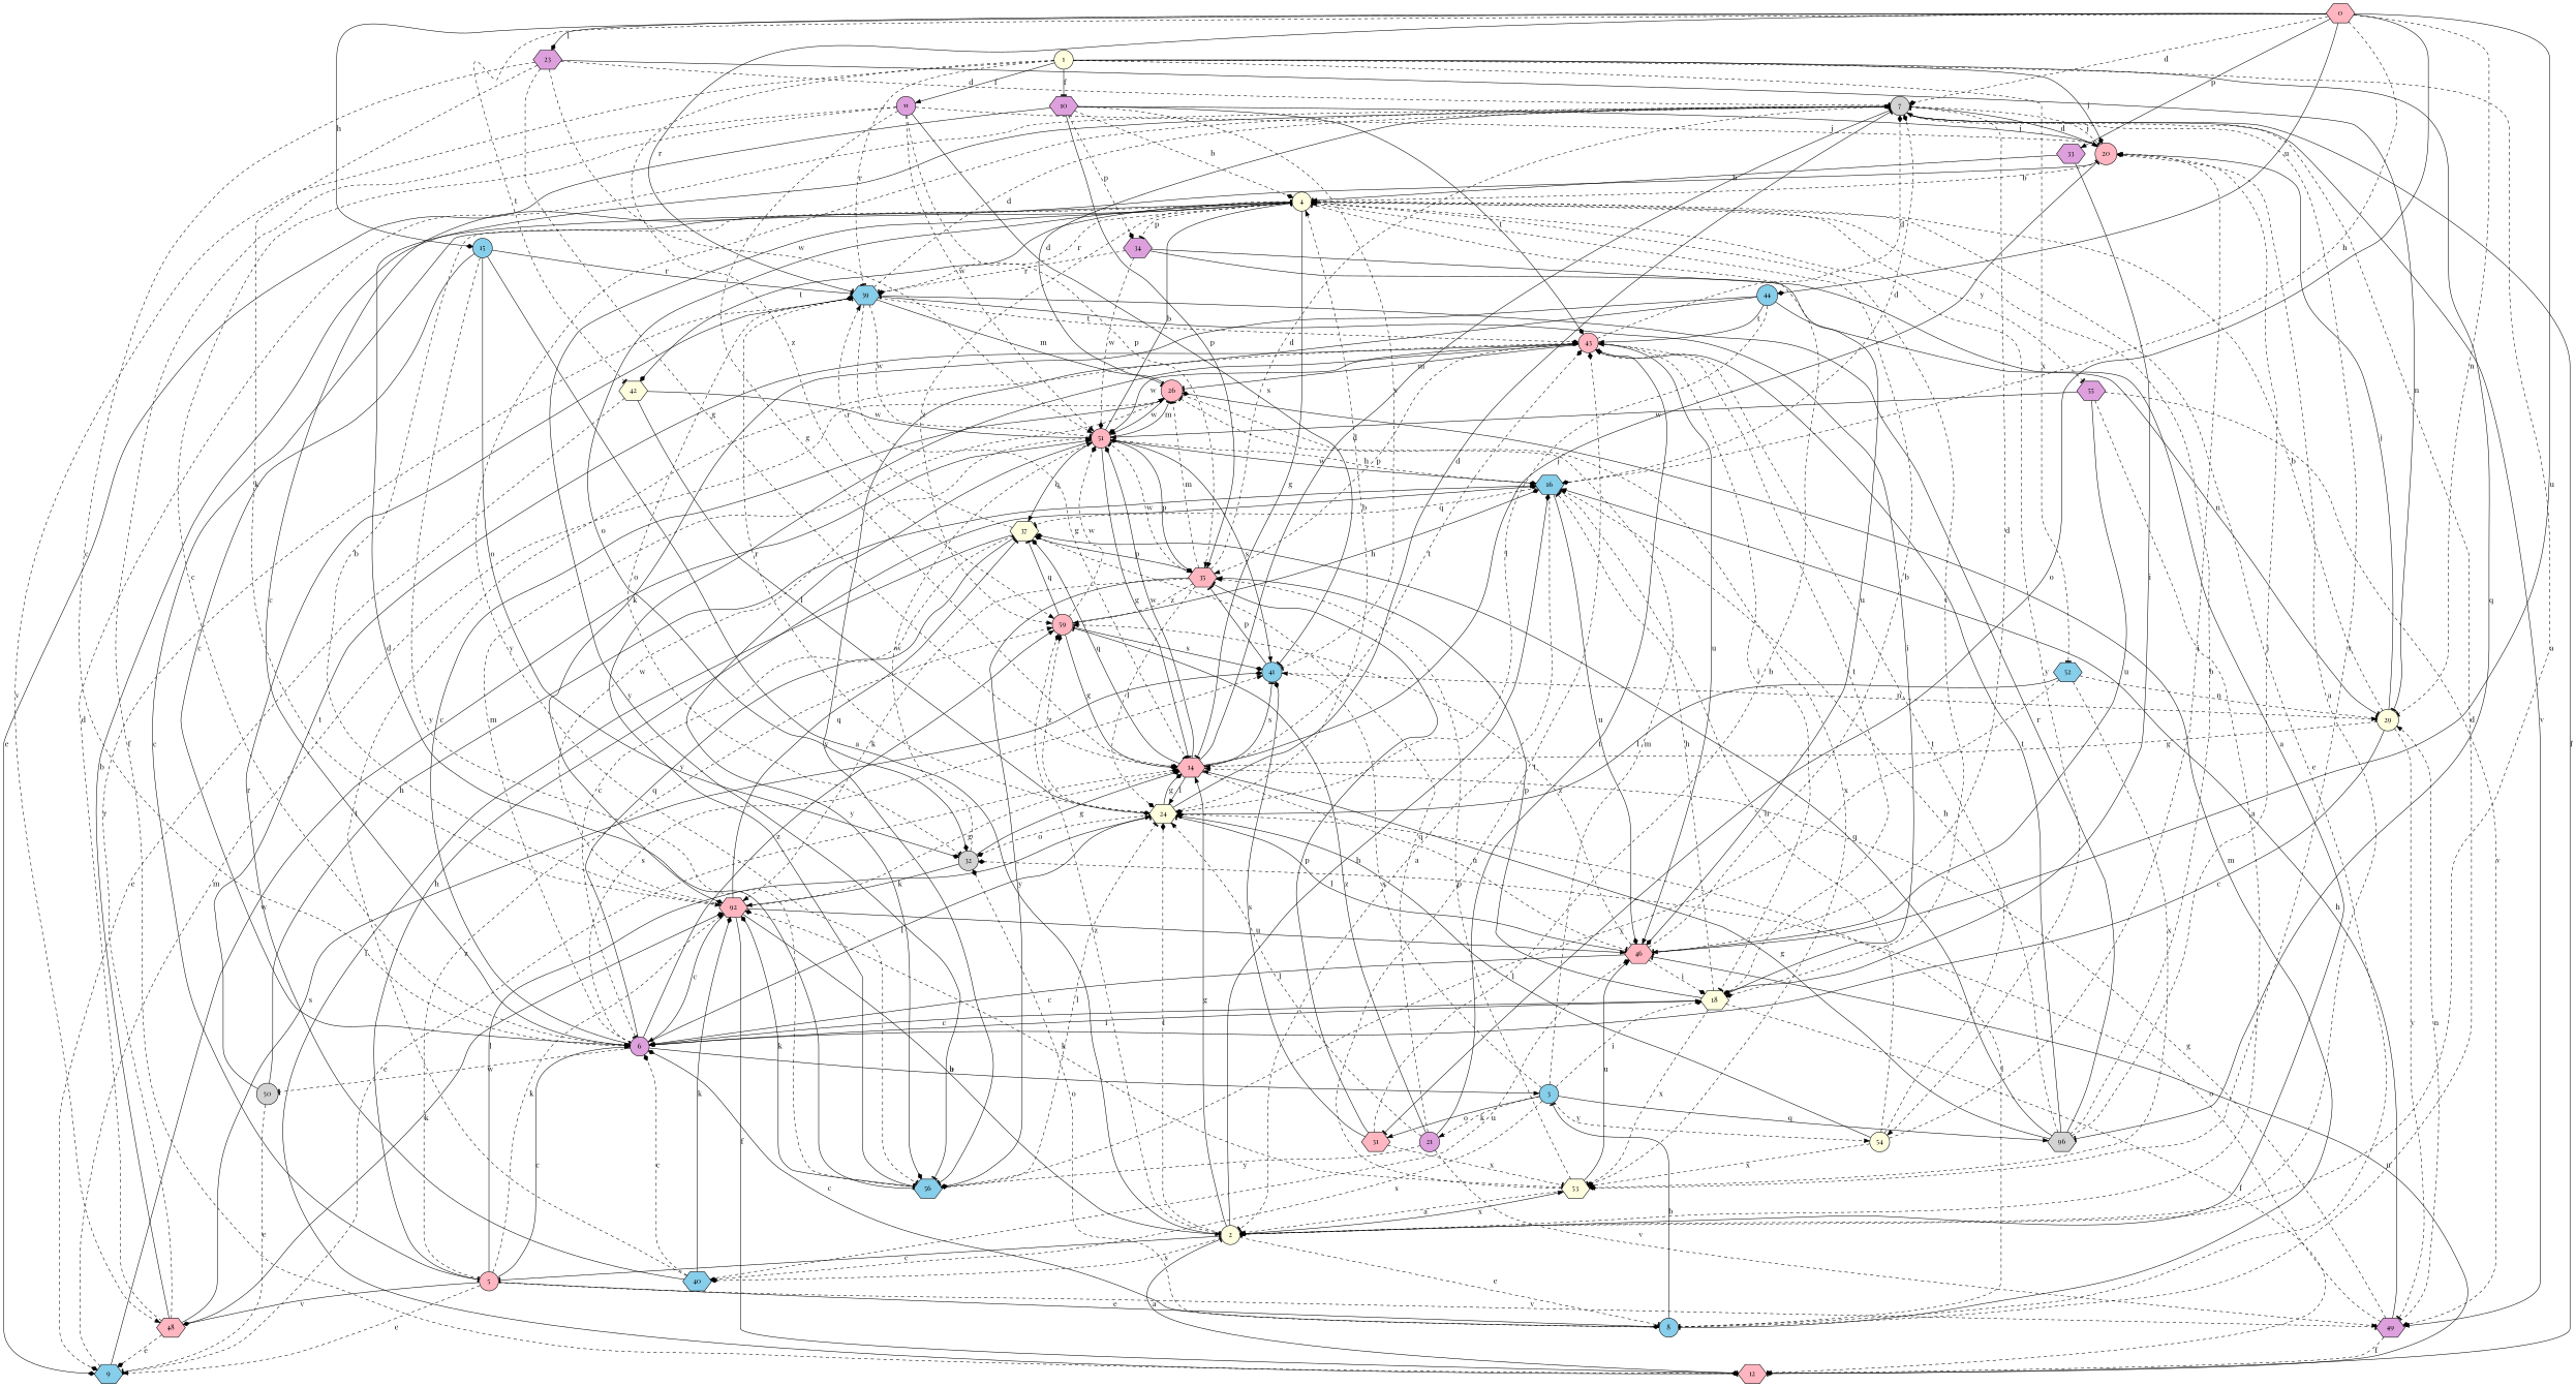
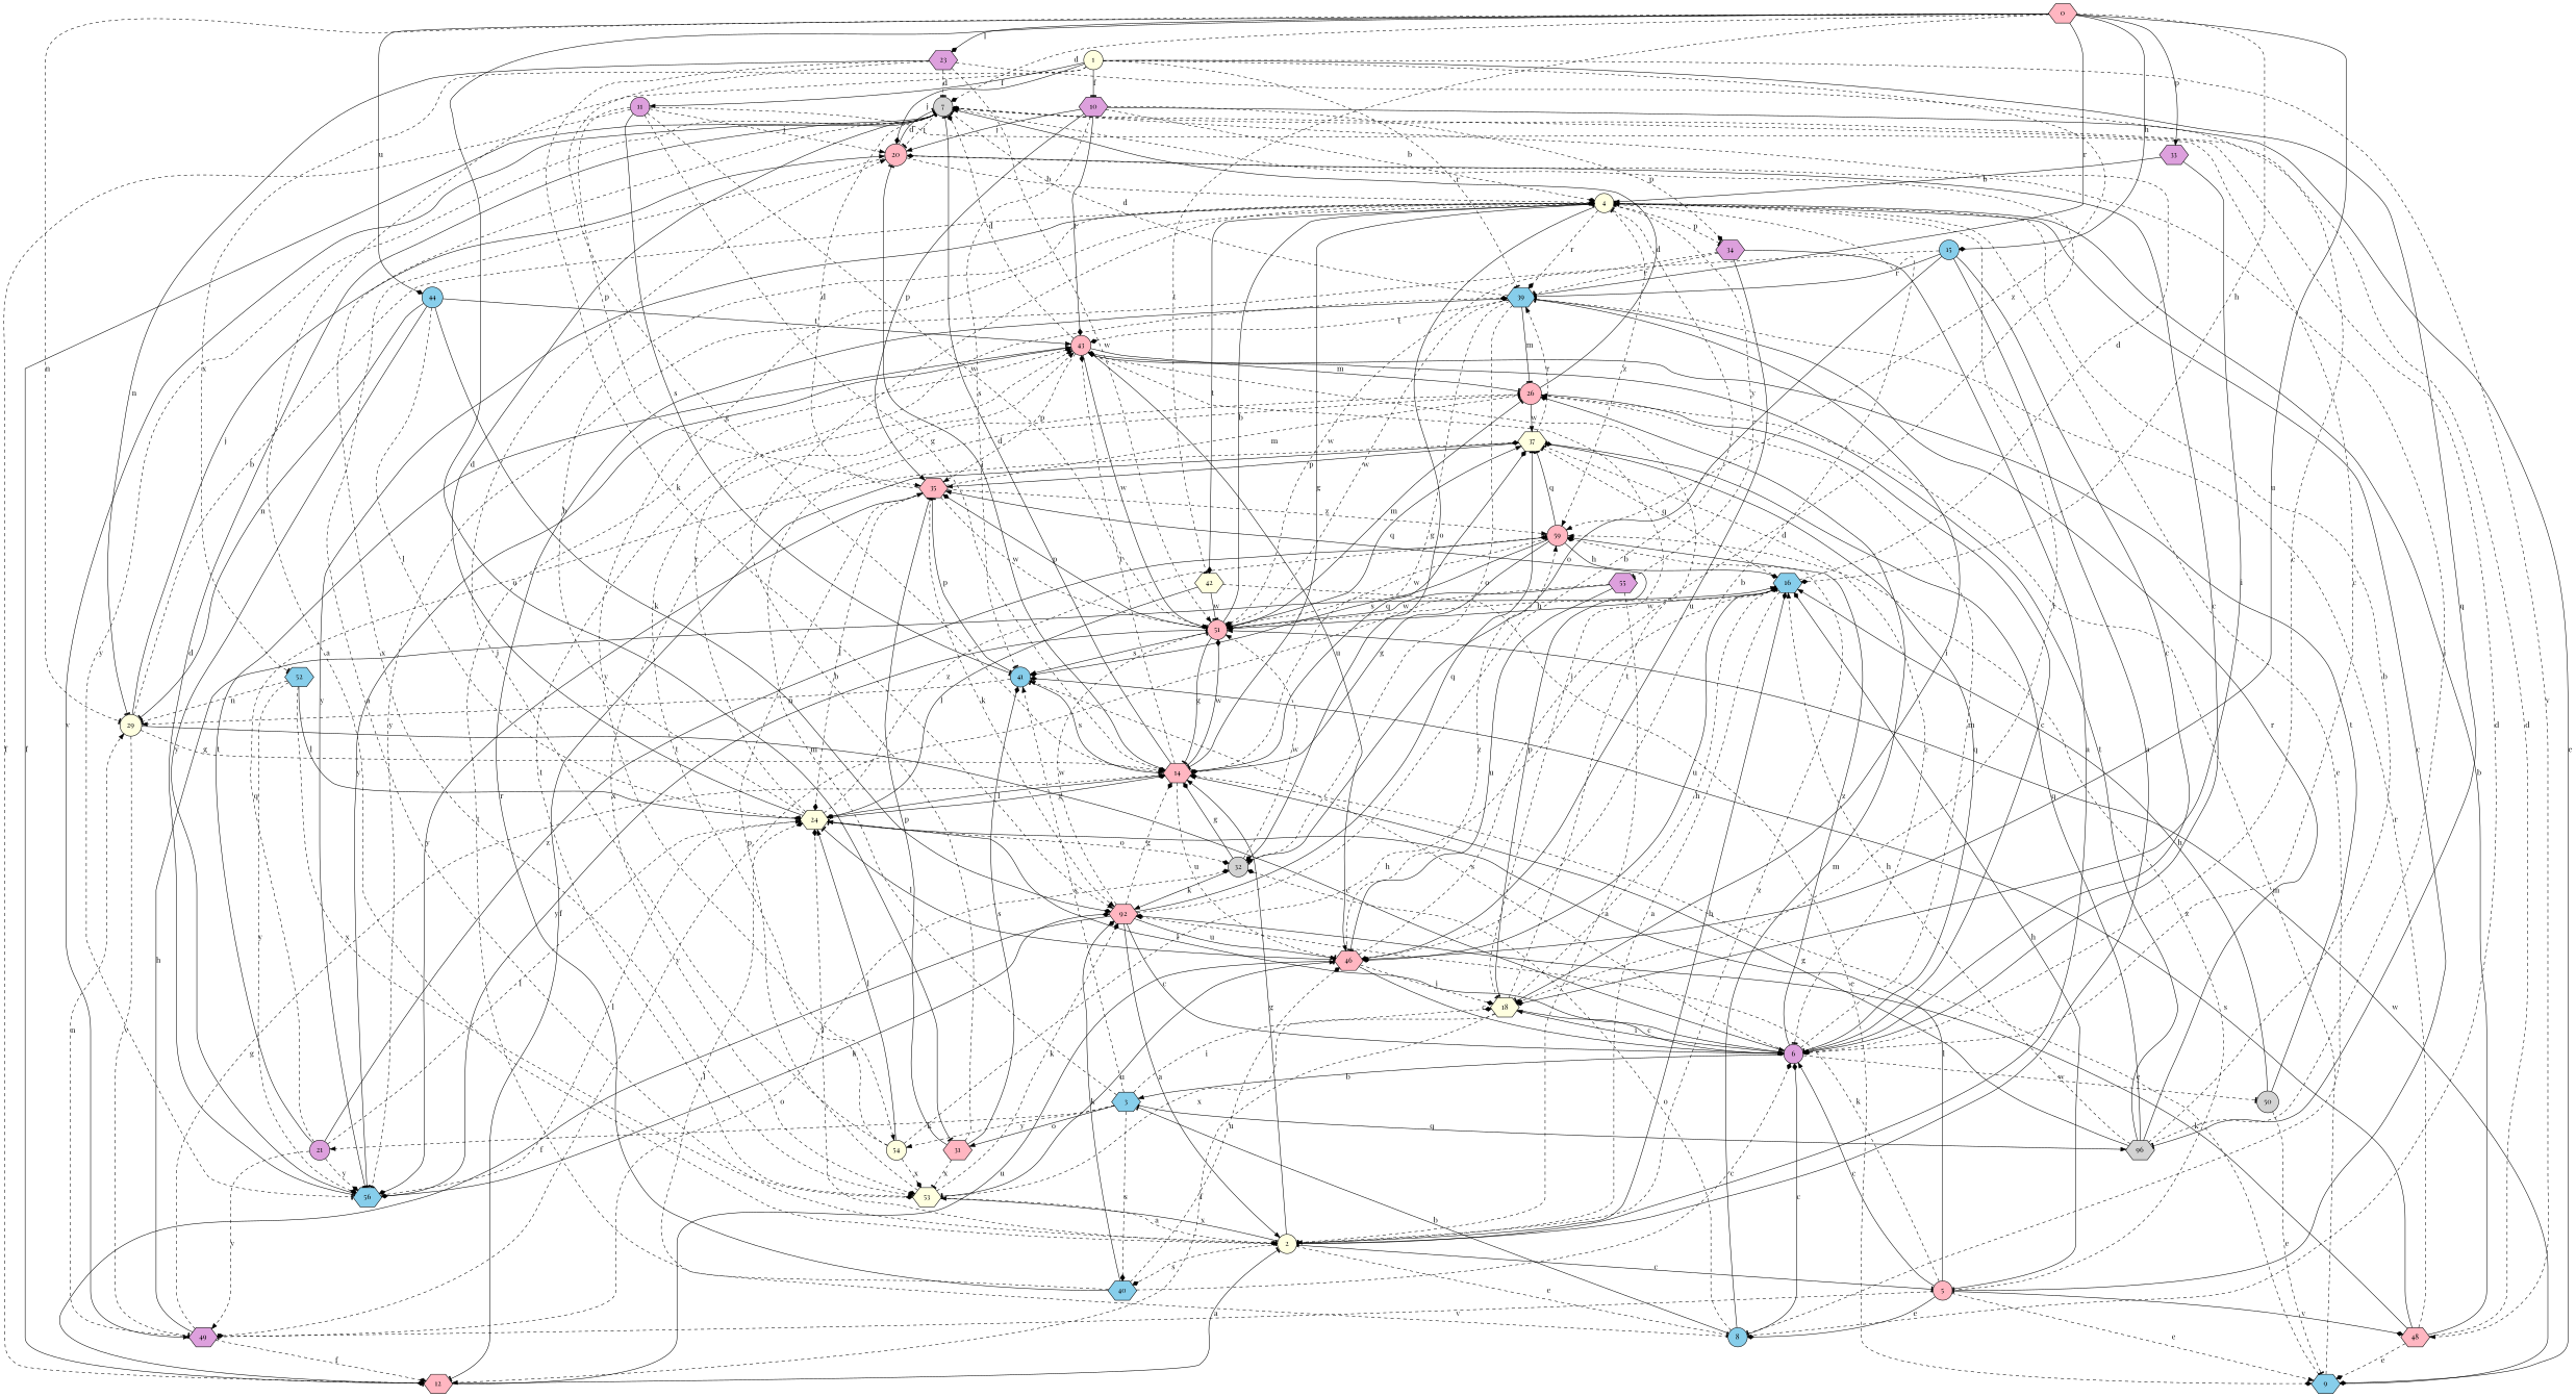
  strict digraph {
    fontname="Playfair Display"
    node [fillcolor=lightpink fontname="Playfair Display" shape=hexagon style=filled]
    edge [arrowhead=diamond fontname="Playfair Display" style=dashed]
    7 [fillcolor=lightgrey shape=circle]
    0
    15 [fillcolor=skyblue shape=circle]
    16 [fillcolor=skyblue]
    23 [fillcolor=plum]
    29 [fillcolor=lightyellow shape=circle]
    31
    33 [fillcolor=plum]
    39 [fillcolor=skyblue]
    42 [fillcolor=lightyellow]
    44 [fillcolor=skyblue shape=circle]
    46
    20 [shape=circle]
    53 [fillcolor=lightyellow]
    56 [fillcolor=skyblue]
    49 [fillcolor=plum]
    12
    2 [fillcolor=lightyellow shape=circle]
    32 [fillcolor=lightgrey shape=circle]
    6 [fillcolor=plum shape=circle]
    37 [fillcolor=lightyellow]
    51 [shape=circle]
    14
    n24 [label=92]
    4 [fillcolor=lightyellow shape=circle]
    41 [fillcolor=skyblue shape=circle]
    35
    18 [fillcolor=lightyellow]
    26 [shape=circle]
    43 [shape=circle]
    24 [fillcolor=lightyellow]
    9 [fillcolor=skyblue]
    59 [shape=circle]
    1 [fillcolor=lightyellow shape=circle]
    10 [fillcolor=plum]
    11 [fillcolor=plum shape=circle]
    n37 [fillcolor=lightgrey label=96]
    48
    52 [fillcolor=skyblue]
    5 [shape=circle]
    8 [fillcolor=skyblue shape=circle]
    40 [fillcolor=skyblue]
    34 [fillcolor=plum]
-   3 [fillcolor=skyblue shape=circle]
+   3 [fillcolor=skyblue]
    21 [fillcolor=plum shape=circle]
    54 [fillcolor=lightyellow shape=circle]
    55 [fillcolor=plum]
    50 [fillcolor=lightgrey shape=circle]
    7 -> 20 [arrowhead=tee label=j]
    7 -> 53 [arrowhead=normal label=x]
    7 -> 56 [arrowhead=tee label=y]
    7 -> 49 [arrowhead=normal label=v style=solid]
    7 -> 12 [arrowhead=tee label=f style=solid]
    0 -> 7 [label=d]
    0 -> 15 [label=h style=solid]
    0 -> 16 [label=h]
    0 -> 23 [label=l style=solid]
    0 -> 29 [arrowhead=tee label=n]
    0 -> 31 [arrowhead=tee label=o style=solid]
    0 -> 33 [arrowhead=normal label=p style=solid]
    0 -> 39 [arrowhead=tee label=r style=solid]
    0 -> 42 [arrowhead=tee label=t]
    0 -> 44 [label=u style=solid]
    0 -> 46 [arrowhead=normal label=u style=solid]
    15 -> 39 [arrowhead=tee label=r style=solid]
    15 -> 56 [arrowhead=tee label=y]
    15 -> 2 [arrowhead=tee label=a style=solid]
    15 -> 32 [label=o style=solid]
    15 -> 6 [arrowhead=normal label=c style=solid]
    16 -> 7 [label=d]
    16 -> 46 [label=u style=solid]
    16 -> 2 [arrowhead=tee label=a]
    16 -> 37 [arrowhead=tee label=q]
    16 -> 51 [label=w style=solid]
    23 -> 7 [arrowhead=tee label=d]
    23 -> 29 [arrowhead=tee label=n style=solid]
    23 -> 6 [arrowhead=normal label=c]
    23 -> 51 [arrowhead=normal label=w]
    23 -> 14 [arrowhead=normal label=g]
    23 -> n24 [arrowhead=normal label=k]
    29 -> 20 [arrowhead=normal label=j style=solid]
    29 -> 49 [arrowhead=tee label=v]
    29 -> 6 [arrowhead=normal label=c style=solid]
    29 -> 14 [arrowhead=normal label=g]
    29 -> 4 [label=b]
    31 -> 53 [arrowhead=tee label=x]
    31 -> 4 [arrowhead=tee label=b]
    31 -> 41 [label=s style=solid]
    31 -> 35 [arrowhead=tee label=p style=solid]
    33 -> 4 [arrowhead=normal label=b style=solid]
    33 -> 18 [label=i style=solid]
    39 -> 7 [arrowhead=tee label=d]
    39 -> 32 [arrowhead=tee label=o]
    39 -> 51 [arrowhead=tee label=w]
    39 -> 14 [arrowhead=tee label=g]
    39 -> 18 [arrowhead=tee label=i style=solid]
    39 -> 26 [arrowhead=tee label=m style=solid]
    39 -> 43 [label=t]
    42 -> 51 [arrowhead=tee label=w style=solid]
    42 -> 24 [label=l style=solid]
    42 -> 9 [label=e]
    44 -> 29 [arrowhead=tee label=n style=solid]
    44 -> 56 [arrowhead=tee label=y style=solid]
    44 -> n24 [label=k style=solid]
    44 -> 43 [arrowhead=normal label=t style=solid]
    44 -> 24 [label=l]
    46 -> 7 [arrowhead=tee label=d]
    46 -> 6 [arrowhead=normal label=c style=solid]
    46 -> 4 [arrowhead=normal label=b]
    46 -> 18 [label=i]
    46 -> 24 [arrowhead=tee label=l style=solid]
    46 -> 59 [arrowhead=normal label=z]
    20 -> 7 [arrowhead=tee label=d style=solid]
    20 -> 2 [arrowhead=tee label=a]
    20 -> 6 [arrowhead=normal label=c style=solid]
    20 -> 4 [arrowhead=tee label=b]
    53 -> 46 [arrowhead=normal label=u style=solid]
    53 -> 2 [arrowhead=normal label=a]
    53 -> n24 [label=k]
    53 -> 35 [arrowhead=normal label=p]
    53 -> 43 [label=t]
    56 -> 7 [arrowhead=tee label=d style=solid]
    56 -> n24 [label=k style=solid]
    56 -> 24 [arrowhead=tee label=l]
    49 -> 16 [arrowhead=normal label=h style=solid]
    49 -> 29 [arrowhead=normal label=n]
    49 -> 12 [label=f]
    49 -> 32 [label=o]
    49 -> 14 [arrowhead=normal label=g]
    12 -> 46 [arrowhead=tee label=u style=solid]
    12 -> 2 [arrowhead=tee label=a style=solid]
    2 -> 16 [label=h style=solid]
    2 -> 53 [arrowhead=normal label=x style=solid]
    2 -> 14 [arrowhead=normal label=g style=solid]
    2 -> 24 [label=l]
    2 -> 59 [label=z]
    2 -> 5 [arrowhead=tee label=c style=solid]
    2 -> 8 [arrowhead=tee label=e]
    2 -> 40 [label=s]
    32 -> 51 [arrowhead=normal label=w]
    32 -> 14 [label=g style=solid]
    32 -> n24 [arrowhead=normal label=k style=solid]
    6 -> 37 [arrowhead=tee label=q style=solid]
    6 -> 41 [arrowhead=normal label=s]
    6 -> 18 [arrowhead=normal label=i style=solid]
    6 -> 26 [arrowhead=normal label=m]
    6 -> 24 [arrowhead=normal label=l style=solid]
    6 -> 59 [arrowhead=normal label=z style=solid]
    6 -> 3 [arrowhead=normal label=b style=solid]
    6 -> 50 [arrowhead=tee label=w]
    37 -> 39 [arrowhead=normal label=r]
    37 -> 12 [arrowhead=tee label=f style=solid]
    37 -> 6 [arrowhead=tee label=c]
    37 -> 35 [arrowhead=normal label=p style=solid]
    51 -> 16 [label=h]
    51 -> 56 [label=y style=solid]
    51 -> 37 [arrowhead=normal label=q style=solid]
    51 -> 14 [arrowhead=tee label=g style=solid]
    51 -> 4 [arrowhead=tee label=b style=solid]
    51 -> 41 [arrowhead=normal label=s style=solid]
    51 -> 35 [label=p style=solid]
    51 -> 26 [arrowhead=tee label=m style=solid]
    14 -> 7 [arrowhead=tee label=d style=solid]
    14 -> 46 [arrowhead=tee label=u]
    14 -> 20 [arrowhead=tee label=j style=solid]
    14 -> 37 [label=q style=solid]
    14 -> 51 [label=w style=solid]
    14 -> 41 [arrowhead=tee label=s style=solid]
    14 -> 43 [label=t]
    14 -> 24 [arrowhead=normal label=l style=solid]
    n24 -> 46 [arrowhead=normal label=u style=solid]
    n24 -> 12 [label=f style=solid]
    n24 -> 2 [arrowhead=normal label=a style=solid]
    n24 -> 6 [arrowhead=normal label=c style=solid]
    n24 -> 37 [arrowhead=tee label=q style=solid]
-   n24 -> 51 [arrowhead=normal label=w]
+   n24 -> 51 [arrowhead=tee label=w]
    n24 -> 14 [label=g]
    n24 -> 4 [arrowhead=tee label=b]
    4 -> 39 [label=r]
    4 -> 42 [label=t style=solid]
    4 -> 56 [arrowhead=tee label=y style=solid]
    4 -> 32 [label=o style=solid]
    4 -> 14 [arrowhead=tee label=g style=solid]
    4 -> 18 [label=i]
    4 -> 59 [arrowhead=normal label=z]
    4 -> 5 [arrowhead=tee label=c style=solid]
    4 -> 8 [arrowhead=tee label=e]
    4 -> 34 [arrowhead=tee label=p]
    4 -> 54 [arrowhead=normal label=y]
    4 -> 55 [arrowhead=tee label=y]
    41 -> 29 [arrowhead=normal label=n]
    41 -> 35 [arrowhead=tee label=p style=solid]
    35 -> 7 [arrowhead=tee label=d]
    35 -> 56 [label=y style=solid]
    35 -> 51 [arrowhead=tee label=w]
    35 -> n24 [arrowhead=normal label=k]
    35 -> 26 [arrowhead=tee label=m]
    35 -> 24 [label=l]
    35 -> 59 [arrowhead=normal label=z]
    18 -> 16 [arrowhead=tee label=h]
    18 -> 53 [arrowhead=tee label=x]
    18 -> 12 [arrowhead=normal label=f]
    18 -> 6 [label=c style=solid]
    18 -> 35 [arrowhead=normal label=p style=solid]
    18 -> 43 [arrowhead=normal label=t]
    26 -> 7 [arrowhead=normal label=d style=solid]
    26 -> 53 [label=x]
    26 -> 6 [arrowhead=tee label=c style=solid]
-   26 -> 51 [arrowhead=normal label=w style=solid]
+   26 -> 37 [arrowhead=normal label=w style=solid]
    43 -> 7 [label=d]
    43 -> 46 [arrowhead=normal label=u style=solid]
    43 -> 56 [arrowhead=tee label=y style=solid]
    43 -> 51 [label=w style=solid]
    43 -> 35 [arrowhead=normal label=p]
    43 -> 18 [arrowhead=tee label=i]
    43 -> 26 [arrowhead=tee label=m style=solid]
    24 -> 7 [arrowhead=tee label=d style=solid]
    24 -> 39 [label=r]
    24 -> 32 [label=o]
    24 -> 14 [label=g style=solid]
    24 -> 4 [arrowhead=normal label=b]
    24 -> 59 [label=z]
    9 -> 51 [arrowhead=normal label=w style=solid]
    9 -> 14 [label=e]
    9 -> 26 [arrowhead=normal label=m]
    59 -> 16 [label=h style=solid]
    59 -> 37 [arrowhead=tee label=q style=solid]
    59 -> 51 [label=w]
    59 -> 14 [label=g style=solid]
    59 -> 41 [label=s style=solid]
    1 -> 39 [arrowhead=tee label=r]
    1 -> 20 [label=j style=solid]
    1 -> 2 [label=a]
    1 -> 59 [arrowhead=normal label=z]
    1 -> 10 [arrowhead=tee label=f style=solid]
    1 -> 11 [arrowhead=normal label=f style=solid]
    1 -> n37 [arrowhead=tee label=q style=solid]
    1 -> 48 [arrowhead=normal label=v]
    1 -> 52 [arrowhead=tee label=x]
    10 -> 20 [arrowhead=normal label=j style=solid]
    10 -> 4 [label=b]
    10 -> 41 [arrowhead=tee label=s]
    10 -> 35 [arrowhead=normal label=p style=solid]
    10 -> 43 [label=t style=solid]
    10 -> 9 [label=e style=solid]
    10 -> 34 [label=p]
    11 -> 20 [arrowhead=normal label=j]
    11 -> 12 [label=f]
    11 -> 6 [label=c]
    11 -> 51 [arrowhead=normal label=w]
    11 -> 14 [label=g]
    11 -> 41 [arrowhead=tee label=s style=solid]
    11 -> 35 [arrowhead=normal label=p]
    n37 -> 16 [arrowhead=normal label=h]
    n37 -> 39 [arrowhead=tee label=r style=solid]
    n37 -> 20 [label=j]
    n37 -> 37 [label=q style=solid]
    n37 -> 14 [arrowhead=normal label=g style=solid]
    n37 -> 4 [arrowhead=tee label=b]
    n37 -> 43 [label=t style=solid]
    48 -> 7 [label=d]
    48 -> 39 [arrowhead=tee label=r]
    48 -> n24 [label=k style=solid]
    48 -> 4 [arrowhead=tee label=b style=solid]
    48 -> 41 [label=s style=solid]
    48 -> 9 [label=e]
    52 -> 29 [arrowhead=tee label=n]
    52 -> 53 [label=x]
    52 -> 56 [label=y]
    52 -> 24 [arrowhead=tee label=l style=solid]
    5 -> 16 [label=h style=solid]
    5 -> 49 [arrowhead=tee label=v]
    5 -> 6 [arrowhead=normal label=c style=solid]
    5 -> n24 [arrowhead=normal label=k]
    5 -> 24 [arrowhead=tee label=l style=solid]
    5 -> 9 [arrowhead=normal label=e]
    5 -> 59 [arrowhead=normal label=z]
    5 -> 48 [label=v style=solid]
    5 -> 8 [label=e style=solid]
    8 -> 7 [arrowhead=normal label=d]
    8 -> 32 [label=o]
    8 -> 6 [label=c style=solid]
    8 -> 26 [label=m style=solid]
    8 -> 24 [label=l]
    8 -> 3 [arrowhead=tee label=b style=solid]
    40 -> 39 [label=r style=solid]
    40 -> 46 [label=u]
    40 -> 6 [label=c]
    40 -> n24 [label=k style=solid]
    40 -> 43 [label=t]
    34 -> 39 [arrowhead=tee label=r]
    34 -> 46 [label=u style=solid]
    34 -> 2 [arrowhead=tee label=a style=solid]
    34 -> 51 [label=w]
    3 -> 31 [arrowhead=normal label=o style=solid]
    3 -> 41 [arrowhead=normal label=s]
    3 -> 18 [label=i]
    3 -> 26 [arrowhead=tee label=m]
    3 -> n37 [arrowhead=normal label=q style=solid]
    3 -> 40 [label=s]
    3 -> 21 [arrowhead=normal label=k]
    3 -> 54 [arrowhead=normal label=y]
    21 -> 56 [label=y]
    21 -> 49 [arrowhead=normal label=v]
    21 -> 37 [label=q]
    21 -> 43 [arrowhead=normal label=t style=solid]
    21 -> 24 [arrowhead=normal label=l]
    21 -> 59 [arrowhead=tee label=z style=solid]
    54 -> 16 [arrowhead=tee label=h]
    54 -> 20 [arrowhead=normal label=j]
    54 -> 53 [label=x]
    54 -> 43 [arrowhead=normal label=t]
    54 -> 24 [arrowhead=normal label=l style=solid]
    55 -> 46 [arrowhead=tee label=u style=solid]
    55 -> 49 [label=v]
    55 -> 2 [arrowhead=normal label=a]
    55 -> 51 [arrowhead=normal label=w style=solid]
    50 -> 16 [arrowhead=normal label=h style=solid]
    50 -> 43 [arrowhead=normal label=t style=solid]
    50 -> 9 [arrowhead=tee label=e]
  }
